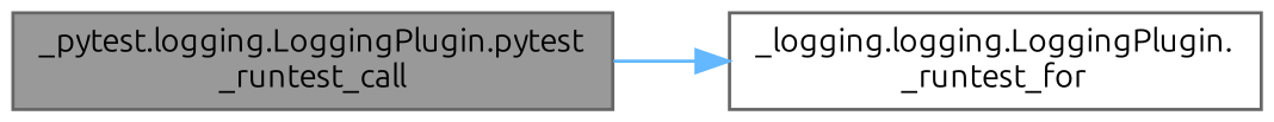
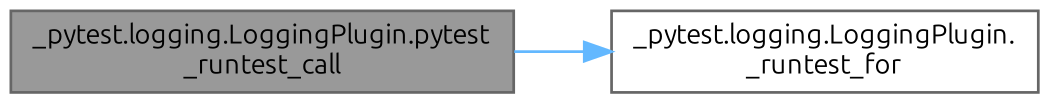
  digraph {
    rankdir=LR
    fontname=Ubuntu
    node [fontname=Ubuntu fontsize=10 shape=box style=filled]
    n1 [color=gray40 fillcolor=grey60 fontcolor=black height=0.2 label="_pytest.logging.LoggingPlugin.pytest\l_runtest_call" width=0.4]
-   n2 [color=grey40 fillcolor=white height=0.2 label="_logging.logging.LoggingPlugin.\l_runtest_for" width=0.4]
+   n2 [color=grey40 fillcolor=white height=0.2 label="_pytest.logging.LoggingPlugin.\l_runtest_for" width=0.4]
    n1 -> n2 [color=steelblue1 fontname=Ubuntu fontsize=10 labelfontname=Helvetica labelfontsize=10 style=solid]
  }
